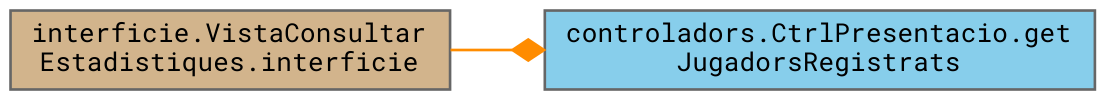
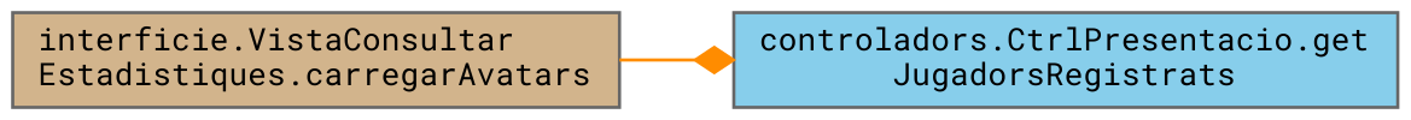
  digraph {
    rankdir=LR
    fontname="Roboto Mono"
    node [fontname="Roboto Mono" fontsize=10 shape=box style=filled]
-   n1 [color=gray40 fillcolor=tan fontcolor=black height=0.2 label="interficie.VistaConsultar\lEstadistiques.interficie" width=0.4]
+   n1 [color=gray40 fillcolor=tan fontcolor=black height=0.2 label="interficie.VistaConsultar\lEstadistiques.carregarAvatars" width=0.4]
    n2 [color=grey40 fillcolor=skyblue height=0.2 label="controladors.CtrlPresentacio.get\lJugadorsRegistrats" width=0.4]
    n1 -> n2 [color=darkorange fontname="Roboto Mono" fontsize=10 labelfontname=Helvetica labelfontsize=10 style=solid arrowhead=diamond]
  }
